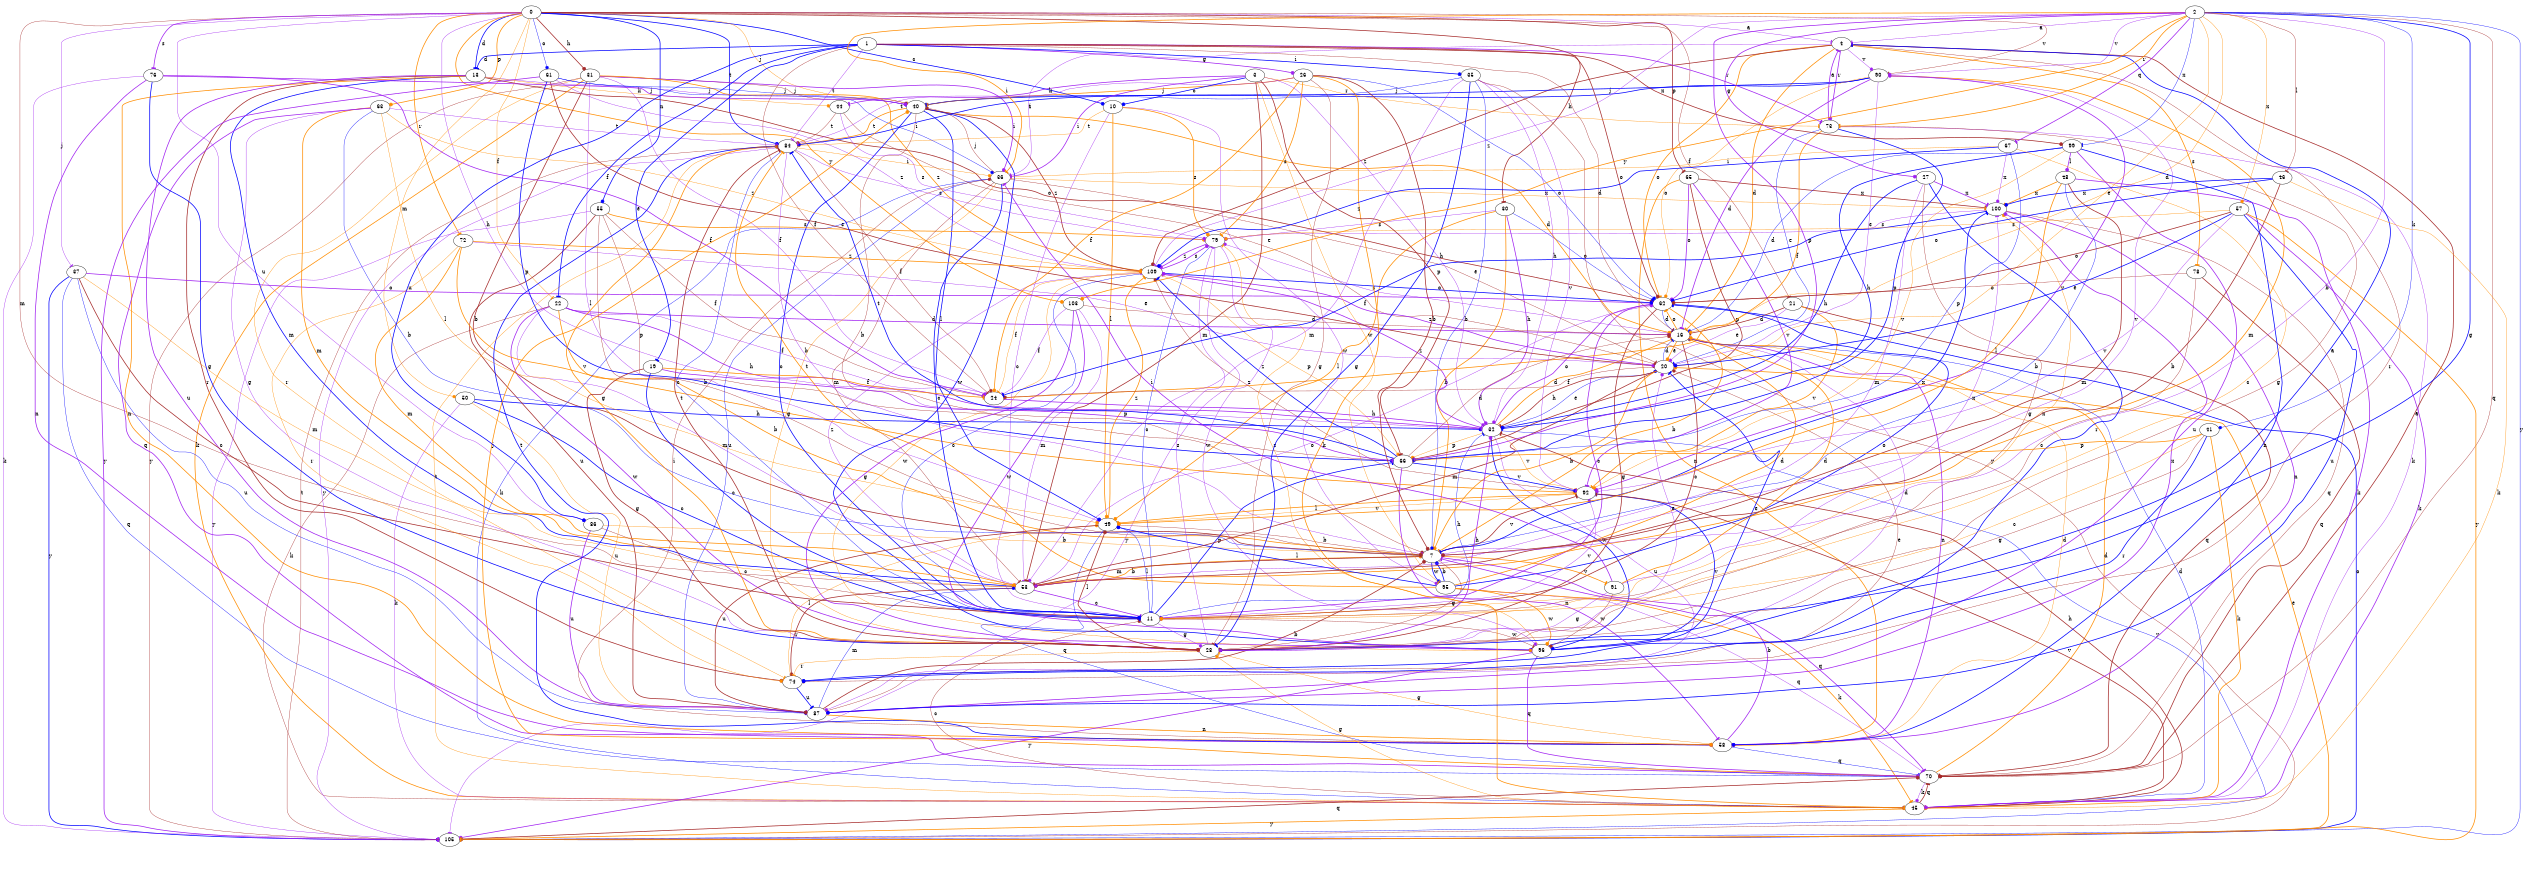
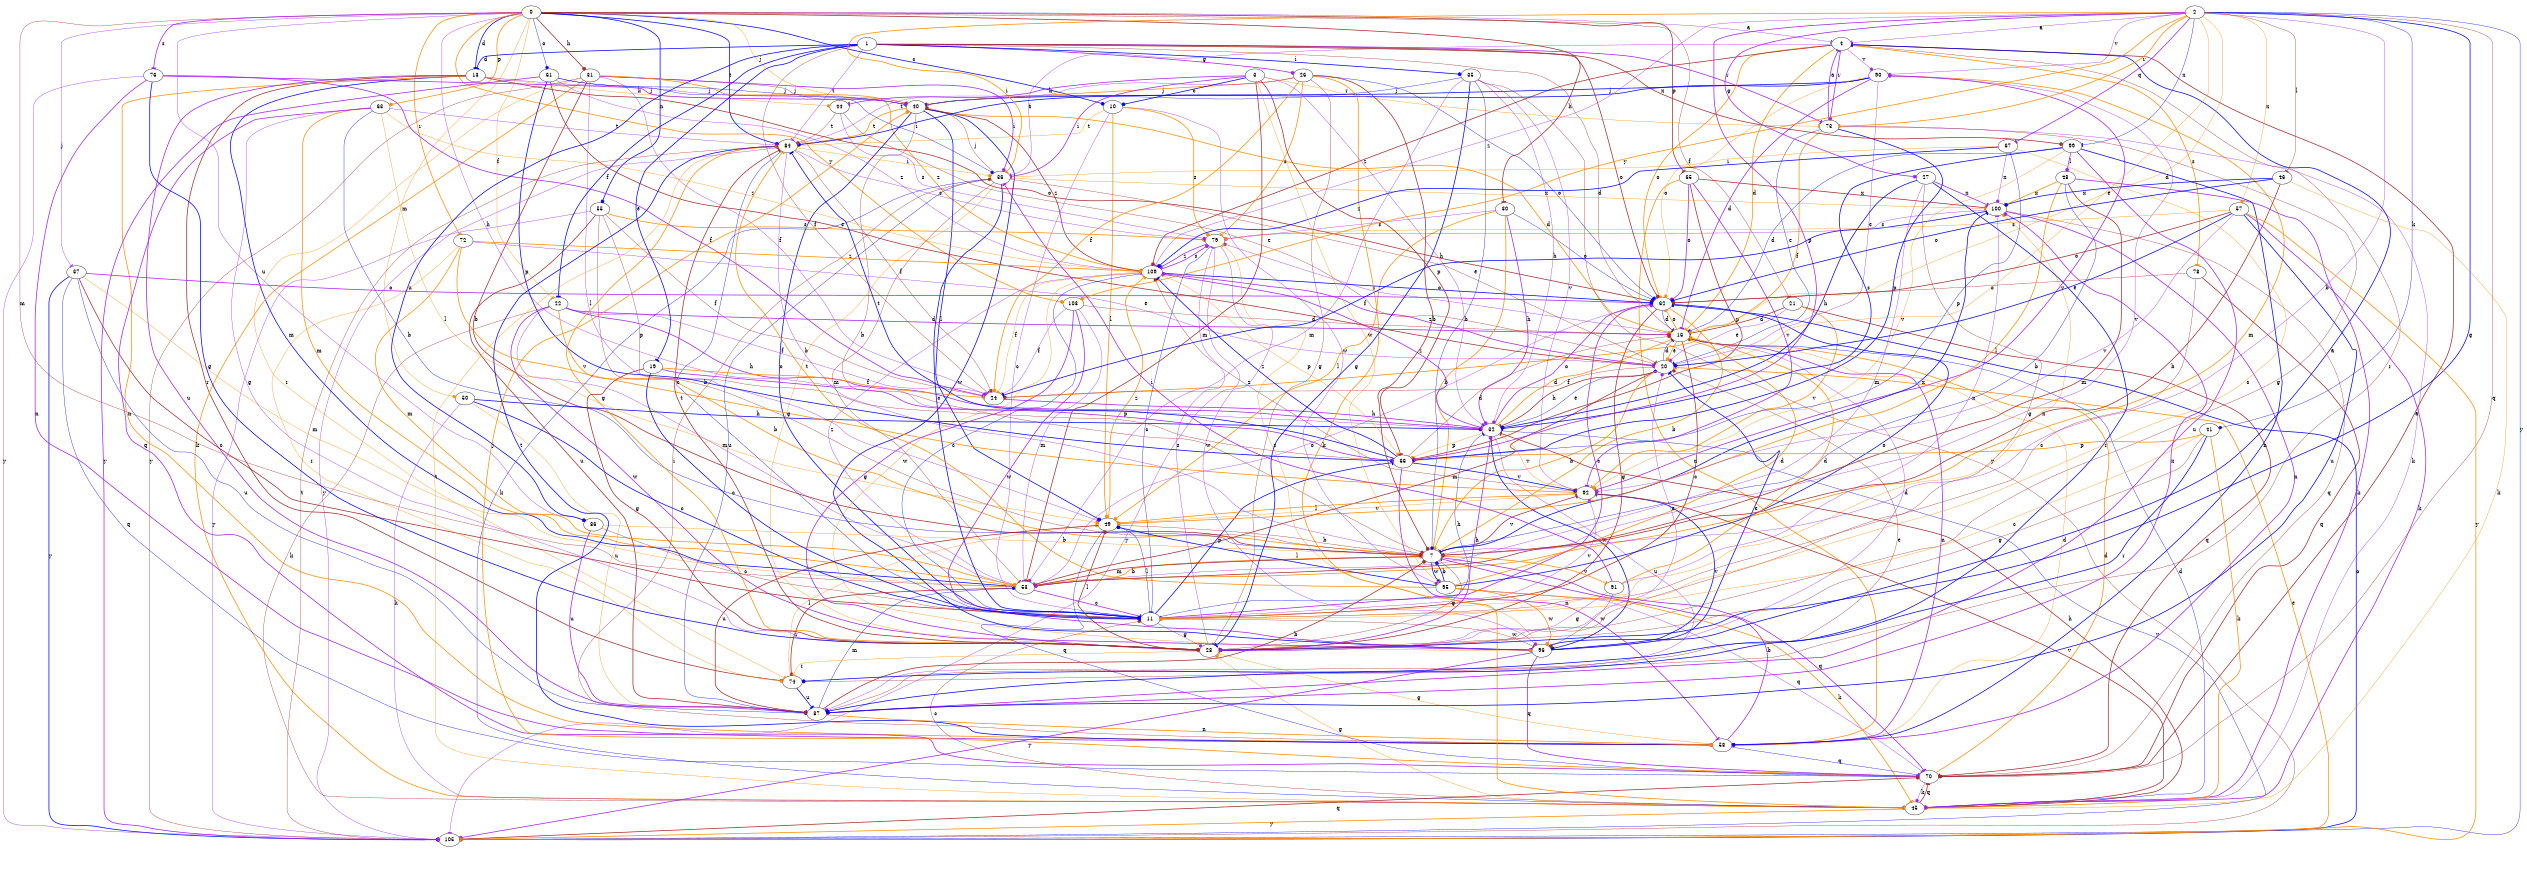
  strict digraph {
    edge [arrowhead=dot color=purple style=bold]
    0
    4
    10
    13
    21
    22
    30
    31
    32
    37
    40
    50
    53
    55
    61
    63
    65
    72
    76
    84
    86
    90
    103
    16
    62
    73
    36
    109
    74
    78
    95
    11
    49
    79
    44
    58
    87
    20
    70
    92
    24
    7
    96
    45
    105
    66
    28
    100
    1
    19
    26
    35
    99
    48
    2
    27
    41
    46
    57
    67
    91
    3
    0 -> 4 [arrowhead=tee label=a style=solid]
    0 -> 10 [color=blue label=c]
    0 -> 13 [arrowhead=tee color=blue label=d]
    0 -> 21 [arrowhead=tee color=brown label=f style=solid]
    0 -> 22 [arrowhead=tee color=darkorange label=f style=solid]
    0 -> 30 [arrowhead=tee color=brown label=h]
    0 -> 31 [color=brown label=h]
    0 -> 32 [label=h style=solid]
    0 -> 37 [arrowhead=tee label=j style=solid]
    0 -> 40 [arrowhead=tee color=darkorange label=j style=solid]
    0 -> 50 [color=darkorange label=m style=solid]
    0 -> 53 [color=brown label=m style=solid]
    0 -> 55 [color=blue label=n]
    0 -> 61 [color=blue label=o style=solid]
    0 -> 63 [color=darkorange label=p]
    0 -> 65 [arrowhead=tee color=brown label=p]
    0 -> 72 [arrowhead=tee color=darkorange label=r]
    0 -> 76 [arrowhead=tee label=s]
    0 -> 84 [color=blue label=t]
    0 -> 86 [label=u style=solid]
-   0 -> 90 [arrowhead=tee color=brown label=v style=solid]
    0 -> 103 [color=darkorange label=y]
    4 -> 90 [label=v style=solid]
    4 -> 16 [arrowhead=tee color=darkorange label=d]
    4 -> 62 [arrowhead=tee color=darkorange label=o]
    4 -> 73 [label=r]
    4 -> 36 [arrowhead=tee label=i style=solid]
    4 -> 109 [color=brown label=z]
    4 -> 74 [color=brown label=r style=solid]
    4 -> 78 [arrowhead=tee color=darkorange label=s]
    10 -> 84 [color=darkorange label=t style=solid]
    10 -> 95 [label=w style=solid]
    10 -> 11 [label=c style=solid]
    10 -> 49 [color=darkorange label=l]
    10 -> 79 [color=darkorange label=s]
    13 -> 40 [label=j style=solid]
    13 -> 53 [color=blue label=m]
    13 -> 62 [color=brown label=o]
    13 -> 74 [color=brown label=r]
    13 -> 44 [color=darkorange label=k style=solid]
    13 -> 58 [arrowhead=tee color=darkorange label=n]
    13 -> 87 [label=u]
    21 -> 16 [arrowhead=tee color=brown label=d]
    21 -> 20 [label=e style=solid]
    21 -> 70 [arrowhead=tee color=brown label=q]
    21 -> 92 [arrowhead=tee color=darkorange label=v]
    22 -> 32 [arrowhead=tee label=h]
    22 -> 53 [arrowhead=tee label=m style=solid]
    22 -> 16 [label=d]
    22 -> 24 [arrowhead=tee label=f style=solid]
    22 -> 7 [color=darkorange label=b]
    22 -> 96 [label=w]
    22 -> 45 [color=brown label=k style=solid]
    30 -> 32 [label=h]
    30 -> 62 [color=blue label=o style=solid]
    30 -> 49 [color=darkorange label=l]
    30 -> 79 [label=s style=solid]
    30 -> 7 [arrowhead=tee color=darkorange label=b]
    31 -> 40 [color=brown label=j style=solid]
    31 -> 36 [label=i]
    31 -> 109 [arrowhead=tee color=darkorange label=z]
    31 -> 74 [arrowhead=tee color=darkorange label=r style=solid]
    31 -> 49 [label=l style=solid]
    31 -> 24 [label=f style=solid]
    31 -> 7 [arrowhead=tee color=brown label=b]
    31 -> 45 [arrowhead=tee color=darkorange label=k]
    31 -> 105 [color=brown label=y style=solid]
    32 -> 16 [arrowhead=tee color=darkorange label=d]
    32 -> 62 [label=o]
    32 -> 109 [arrowhead=tee label=z]
    32 -> 87 [label=u style=solid]
    32 -> 20 [color=blue label=e style=solid]
    32 -> 92 [color=darkorange label=v style=solid]
    32 -> 96 [color=blue label=w]
    32 -> 105 [color=blue label=y style=solid]
    32 -> 66 [color=darkorange label=p style=solid]
    37 -> 53 [color=darkorange label=m style=solid]
    37 -> 62 [arrowhead=tee label=o]
    37 -> 11 [color=brown label=c]
    37 -> 87 [arrowhead=tee color=blue label=u style=solid]
    37 -> 70 [color=blue label=q style=solid]
    37 -> 105 [color=blue label=y]
    40 -> 84 [color=darkorange label=t]
    40 -> 16 [color=darkorange label=d]
    40 -> 109 [arrowhead=tee color=brown label=z]
    40 -> 11 [color=blue label=c]
    40 -> 49 [color=blue label=l]
    40 -> 7 [color=brown label=b style=solid]
    40 -> 96 [arrowhead=tee color=blue label=w]
    50 -> 32 [color=blue label=h]
    50 -> 11 [arrowhead=tee color=blue label=c]
    50 -> 87 [arrowhead=tee color=darkorange label=u style=solid]
    50 -> 45 [arrowhead=tee label=k style=solid]
    53 -> 62 [label=o style=solid]
    53 -> 109 [arrowhead=tee label=z style=solid]
    53 -> 74 [color=brown label=r]
    53 -> 11 [arrowhead=tee label=c]
    53 -> 7 [color=darkorange label=b]
    55 -> 79 [color=darkorange label=s]
    55 -> 87 [arrowhead=tee color=brown label=u]
    55 -> 24 [color=brown label=f style=solid]
    55 -> 7 [color=brown label=b style=solid]
    55 -> 105 [label=y style=solid]
    55 -> 66 [arrowhead=tee color=brown label=p style=solid]
    61 -> 40 [arrowhead=tee color=blue label=j style=solid]
    61 -> 36 [color=blue label=i style=solid]
    61 -> 109 [label=z style=solid]
    61 -> 20 [arrowhead=tee color=brown label=e]
    61 -> 105 [arrowhead=tee label=y]
    61 -> 66 [color=blue label=p]
    63 -> 53 [color=darkorange label=m]
    63 -> 84 [label=t style=solid]
    63 -> 109 [color=darkorange label=z style=solid]
    63 -> 49 [color=darkorange label=l style=solid]
    63 -> 70 [label=q]
    63 -> 7 [arrowhead=tee color=blue label=b style=solid]
    63 -> 28 [label=g style=solid]
    65 -> 62 [label=o]
    65 -> 58 [color=darkorange label=n]
    65 -> 92 [arrowhead=tee label=v]
    65 -> 66 [color=brown label=p]
    65 -> 100 [arrowhead=tee color=brown label=x]
    72 -> 53 [color=darkorange label=m]
    72 -> 109 [arrowhead=tee color=darkorange label=z]
    72 -> 74 [color=darkorange label=r style=solid]
    72 -> 20 [label=e style=solid]
    72 -> 92 [color=darkorange label=v]
    76 -> 40 [label=j]
    76 -> 58 [label=n]
    76 -> 24 [label=f]
-   76 -> 105 [arrowhead=tee label=k style=solid]
+   76 -> 105 [arrowhead=tee label=y style=solid]
    76 -> 28 [color=blue label=g]
    84 -> 36 [color=darkorange label=i style=solid]
    84 -> 11 [color=blue label=c style=solid]
    84 -> 79 [arrowhead=tee label=s style=solid]
    84 -> 24 [color=brown label=f style=solid]
    84 -> 7 [arrowhead=tee label=b style=solid]
    84 -> 105 [arrowhead=tee label=y style=solid]
    84 -> 28 [color=darkorange label=g]
    86 -> 11 [color=brown label=c style=solid]
    86 -> 87 [arrowhead=tee label=u]
    86 -> 7 [arrowhead=tee color=darkorange label=b style=solid]
    90 -> 40 [color=blue label=j]
    90 -> 53 [color=darkorange label=m]
    90 -> 84 [color=blue label=t]
    90 -> 16 [arrowhead=tee label=d]
    90 -> 62 [color=darkorange label=o style=solid]
    90 -> 20 [arrowhead=tee label=e style=solid]
-   90 -> 92 [label=v]
+   90 -> 92 [arrowhead=tee label=v]
    103 -> 53 [arrowhead=tee label=m style=solid]
    103 -> 16 [color=brown label=d style=solid]
    103 -> 24 [arrowhead=tee label=f style=solid]
    103 -> 96 [label=w]
    103 -> 28 [arrowhead=tee label=g]
    16 -> 62 [arrowhead=tee color=darkorange label=o]
    16 -> 11 [color=brown label=c]
    16 -> 79 [label=s style=solid]
    16 -> 58 [label=n]
    16 -> 20 [color=darkorange label=e]
    62 -> 16 [arrowhead=tee color=blue label=d style=solid]
    62 -> 11 [arrowhead=tee label=c]
    62 -> 7 [arrowhead=tee color=darkorange label=b]
    62 -> 28 [color=brown label=g]
    73 -> 4 [arrowhead=tee label=a]
    73 -> 20 [arrowhead=tee color=blue label=e style=solid]
    73 -> 24 [arrowhead=tee color=darkorange label=f]
    73 -> 45 [arrowhead=tee label=k style=solid]
    73 -> 66 [color=blue label=p]
    73 -> 28 [color=brown label=g style=solid]
    36 -> 40 [color=brown label=j style=solid]
    36 -> 53 [arrowhead=tee color=brown label=m style=solid]
    36 -> 11 [color=blue label=c]
    36 -> 87 [color=blue label=u style=solid]
    36 -> 20 [arrowhead=tee color=brown label=e style=solid]
    36 -> 45 [arrowhead=tee color=blue label=k style=solid]
    36 -> 28 [arrowhead=tee color=darkorange label=g style=solid]
    36 -> 100 [arrowhead=tee color=darkorange label=x style=solid]
    109 -> 62 [color=blue label=o]
    109 -> 11 [arrowhead=tee color=blue label=c style=solid]
    109 -> 79 [label=s]
    109 -> 24 [arrowhead=tee color=darkorange label=f style=solid]
    109 -> 96 [color=darkorange label=w style=solid]
    109 -> 66 [color=darkorange label=p style=solid]
    74 -> 49 [color=darkorange label=l style=solid]
    74 -> 87 [arrowhead=tee color=blue label=u]
    78 -> 62 [arrowhead=tee color=brown label=o style=solid]
    78 -> 11 [arrowhead=tee color=brown label=c style=solid]
    78 -> 70 [color=brown label=q]
    95 -> 84 [arrowhead=tee color=darkorange label=t]
    95 -> 16 [color=darkorange label=d]
    95 -> 62 [arrowhead=tee color=blue label=o]
    95 -> 49 [color=blue label=l]
    95 -> 70 [arrowhead=tee label=q style=solid]
    95 -> 7 [color=blue label=b]
    95 -> 96 [color=darkorange label=w]
    95 -> 45 [arrowhead=tee color=darkorange label=k]
    11 -> 32 [arrowhead=tee color=blue label=h style=solid]
    11 -> 49 [color=blue label=l style=solid]
    11 -> 92 [label=v style=solid]
    11 -> 96 [arrowhead=tee color=brown label=w style=solid]
    11 -> 66 [arrowhead=tee color=blue label=p]
    11 -> 28 [label=g style=solid]
    11 -> 100 [color=darkorange label=x style=solid]
    49 -> 109 [arrowhead=tee color=darkorange label=z]
    49 -> 87 [color=brown label=u]
    49 -> 70 [arrowhead=tee color=blue label=q style=solid]
    49 -> 92 [arrowhead=tee color=darkorange label=v style=solid]
    49 -> 7 [color=brown label=b style=solid]
    79 -> 109 [label=z]
    79 -> 11 [arrowhead=tee color=blue label=c style=solid]
    79 -> 96 [label=w style=solid]
    79 -> 105 [arrowhead=tee label=y style=solid]
    44 -> 84 [color=brown label=t style=solid]
    44 -> 79 [label=s style=solid]
    44 -> 20 [arrowhead=tee color=brown label=e style=solid]
    58 -> 84 [color=blue label=t]
    58 -> 16 [color=darkorange label=d style=solid]
    58 -> 36 [color=brown label=i style=solid]
    58 -> 70 [arrowhead=tee color=blue label=q style=solid]
    58 -> 7 [arrowhead=tee label=b]
    58 -> 28 [arrowhead=tee color=darkorange label=g style=solid]
    87 -> 53 [color=blue label=m style=solid]
    87 -> 58 [color=darkorange label=n]
    87 -> 20 [color=brown label=e style=solid]
    87 -> 7 [color=brown label=b]
    87 -> 100 [label=x]
    20 -> 32 [arrowhead=tee color=brown label=h]
    20 -> 53 [arrowhead=tee color=brown label=m]
    20 -> 16 [arrowhead=tee color=blue label=d style=solid]
    20 -> 109 [label=z]
    20 -> 24 [color=brown label=f style=solid]
    20 -> 7 [color=darkorange label=b]
    70 -> 4 [arrowhead=tee color=brown label=a]
    70 -> 40 [color=darkorange label=j]
    70 -> 16 [color=darkorange label=d]
    70 -> 45 [label=k style=solid]
    92 -> 109 [color=brown label=z style=solid]
    92 -> 49 [arrowhead=tee color=darkorange label=l]
    24 -> 32 [arrowhead=tee label=h]
    7 -> 53 [color=brown label=m]
    7 -> 90 [label=v style=solid]
    7 -> 95 [color=blue label=w]
    7 -> 70 [arrowhead=tee label=q]
    7 -> 92 [arrowhead=tee color=brown label=v]
    7 -> 28 [arrowhead=tee color=brown label=g style=solid]
    7 -> 100 [arrowhead=tee color=blue label=x]
    7 -> 91 [arrowhead=tee color=darkorange label=v]
    96 -> 4 [arrowhead=tee color=blue label=a]
    96 -> 16 [label=d style=solid]
    96 -> 79 [arrowhead=tee color=darkorange label=s style=solid]
    96 -> 20 [arrowhead=tee color=blue label=e]
    96 -> 70 [arrowhead=tee label=q]
    96 -> 92 [arrowhead=tee color=blue label=v]
    96 -> 105 [label=y]
    45 -> 32 [arrowhead=tee color=brown label=h]
    45 -> 84 [color=darkorange label=t style=solid]
    45 -> 16 [arrowhead=tee color=blue label=d style=solid]
    45 -> 11 [color=brown label=c style=solid]
    45 -> 70 [arrowhead=tee color=brown label=q]
    45 -> 92 [arrowhead=tee color=brown label=v]
    45 -> 105 [color=darkorange label=y]
    45 -> 28 [color=darkorange label=g style=solid]
    105 -> 84 [arrowhead=tee color=brown label=t style=solid]
    105 -> 62 [arrowhead=tee color=blue label=o]
    105 -> 20 [color=darkorange label=e]
    105 -> 70 [color=brown label=q]
    66 -> 84 [arrowhead=tee color=blue label=t]
    66 -> 16 [color=brown label=d style=solid]
    66 -> 109 [arrowhead=tee color=blue label=z]
    66 -> 58 [arrowhead=tee label=n]
    66 -> 92 [color=blue label=v]
    28 -> 32 [label=h]
    28 -> 84 [arrowhead=tee color=brown label=t]
    28 -> 74 [arrowhead=tee color=darkorange label=r style=solid]
    28 -> 49 [color=brown label=l]
    28 -> 79 [arrowhead=tee label=s style=solid]
    28 -> 20 [label=e style=solid]
    100 -> 79 [arrowhead=tee label=s style=solid]
    100 -> 58 [label=n]
    100 -> 70 [color=brown label=q style=solid]
    100 -> 24 [arrowhead=tee color=blue label=f]
    1 -> 13 [arrowhead=tee color=blue label=d]
    1 -> 22 [arrowhead=tee color=blue label=f]
    1 -> 84 [arrowhead=tee label=t style=solid]
    1 -> 86 [color=blue label=u]
    1 -> 16 [arrowhead=tee color=brown label=d style=solid]
    1 -> 62 [color=brown label=o]
    1 -> 73 [arrowhead=tee label=r]
    1 -> 24 [arrowhead=tee color=brown label=f style=solid]
    1 -> 19 [arrowhead=tee color=blue label=e]
    1 -> 26 [label=g]
    1 -> 35 [color=blue label=i]
    1 -> 99 [color=brown label=x]
    19 -> 11 [arrowhead=tee color=blue label=c]
    19 -> 24 [arrowhead=tee color=darkorange label=f]
    19 -> 66 [arrowhead=tee label=p]
    19 -> 28 [color=brown label=g]
    26 -> 40 [color=darkorange label=j]
    26 -> 84 [arrowhead=tee label=t style=solid]
    26 -> 62 [color=blue label=o style=solid]
    26 -> 79 [arrowhead=tee color=darkorange label=s]
    26 -> 24 [color=darkorange label=f]
    26 -> 7 [color=brown label=b]
    26 -> 45 [arrowhead=tee color=darkorange label=k]
    26 -> 28 [arrowhead=tee color=brown label=g style=solid]
    35 -> 32 [label=h style=solid]
    35 -> 40 [arrowhead=tee color=blue label=j style=solid]
    35 -> 53 [label=m style=solid]
    35 -> 92 [arrowhead=tee label=v style=solid]
    35 -> 7 [color=blue label=b style=solid]
    35 -> 105 [arrowhead=tee color=brown label=y style=solid]
    35 -> 28 [arrowhead=tee color=blue label=g]
-   99 -> 32 [arrowhead=tee color=blue label=h]
+   99 -> 32 [arrowhead=tee color=blue label=s]
    99 -> 16 [color=blue label=d style=solid]
    99 -> 58 [color=blue label=n]
    99 -> 87 [label=u]
    99 -> 92 [color=darkorange label=v style=solid]
    99 -> 48 [label=l]
    48 -> 53 [color=brown label=m]
    48 -> 49 [color=darkorange label=l]
    48 -> 7 [arrowhead=tee color=blue label=b style=solid]
    48 -> 45 [arrowhead=tee label=k]
    48 -> 100 [arrowhead=tee color=darkorange label=x]
    2 -> 4 [arrowhead=tee label=a style=solid]
    2 -> 90 [label=v style=solid]
    2 -> 103 [color=darkorange label=y]
    2 -> 16 [color=darkorange label=d style=solid]
    2 -> 73 [arrowhead=tee color=darkorange label=r]
    2 -> 36 [arrowhead=tee color=darkorange label=i]
    2 -> 109 [arrowhead=tee label=z style=solid]
    2 -> 20 [color=darkorange label=e style=solid]
    2 -> 70 [color=brown label=q style=solid]
    2 -> 7 [label=b style=solid]
    2 -> 105 [arrowhead=tee color=blue label=y style=solid]
    2 -> 66 [label=p]
    2 -> 28 [color=blue label=g]
    2 -> 99 [arrowhead=tee color=blue label=x style=solid]
    2 -> 27 [label=g]
    2 -> 41 [color=blue label=k style=solid]
    2 -> 46 [arrowhead=tee color=brown label=l style=solid]
    2 -> 57 [color=darkorange label=x style=solid]
    2 -> 67 [arrowhead=tee label=q]
    27 -> 32 [color=blue label=h]
    27 -> 53 [label=m style=solid]
-   27 -> 74 [color=blue label=r]
+   27 -> 87 [color=blue label=r]
    27 -> 28 [arrowhead=tee color=brown label=g style=solid]
    27 -> 100 [arrowhead=tee label=x]
    41 -> 74 [color=blue label=r]
    41 -> 11 [color=darkorange label=c style=solid]
    41 -> 45 [arrowhead=tee color=darkorange label=k]
    41 -> 66 [arrowhead=tee color=darkorange label=p]
    41 -> 28 [arrowhead=tee color=brown label=g style=solid]
    46 -> 62 [color=blue label=o]
    46 -> 7 [color=brown label=b]
    46 -> 45 [color=darkorange label=k style=solid]
    46 -> 100 [color=blue label=x]
    57 -> 62 [color=brown label=o]
    57 -> 79 [color=darkorange label=s style=solid]
    57 -> 87 [color=blue label=u]
    57 -> 20 [color=blue label=e]
    57 -> 92 [label=v style=solid]
    57 -> 45 [label=k]
    57 -> 105 [arrowhead=tee color=darkorange label=y]
    67 -> 36 [arrowhead=tee color=darkorange label=i style=solid]
    67 -> 109 [color=blue label=z]
    67 -> 11 [color=darkorange label=c style=solid]
    67 -> 66 [arrowhead=tee color=blue label=p style=solid]
    67 -> 100 [label=x style=solid]
    91 -> 16 [color=darkorange label=d]
    91 -> 36 [arrowhead=tee label=i]
    91 -> 96 [color=brown label=w style=solid]
    91 -> 28 [label=g style=solid]
    91 -> 100 [arrowhead=tee label=x style=solid]
    3 -> 10 [color=blue label=c]
    3 -> 32 [label=h style=solid]
    3 -> 53 [arrowhead=tee color=brown label=m]
    3 -> 73 [arrowhead=tee color=darkorange label=r style=solid]
    3 -> 36 [arrowhead=tee label=i]
    3 -> 95 [arrowhead=tee color=darkorange label=w style=solid]
    3 -> 44 [arrowhead=tee label=k]
    3 -> 66 [arrowhead=tee color=brown label=p]
  }
